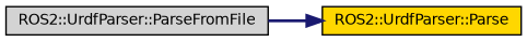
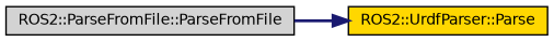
  digraph {
    rankdir=LR
    node [color=black fontname=Helvetica fontsize=10 shape=record style=filled]
-   n1 [fillcolor=lightgrey fontcolor=black height=0.2 label="ROS2::UrdfParser::ParseFromFile" width=0.4]
+   n1 [fillcolor=lightgrey fontcolor=black height=0.2 label="ROS2::ParseFromFile::ParseFromFile" width=0.4]
    n2 [fillcolor=gold height=0.2 label="ROS2::UrdfParser::Parse" width=0.4]
    n1 -> n2 [color=midnightblue fontname=Helvetica fontsize=10 labelfontname=Helvetica labelfontsize=10 style=bold]
  }
